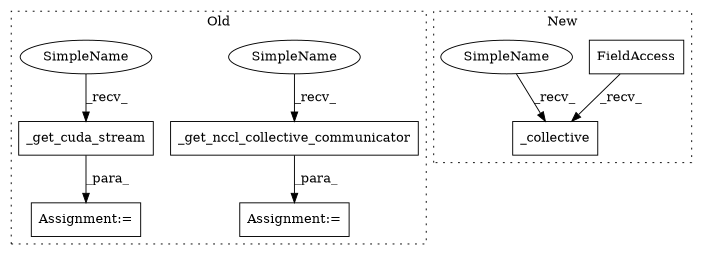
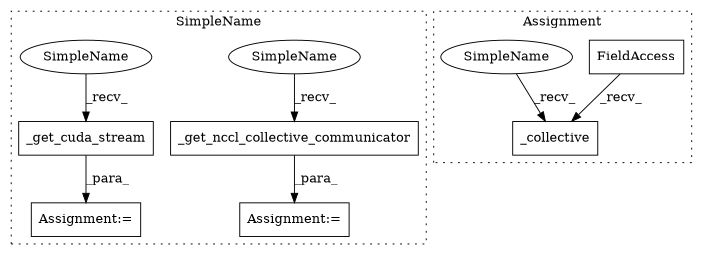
  digraph {
    node [a=32 l=4 shape=box]
    n1 [l=35 label=_get_nccl_collective_communicator s=6857]
    n2 [l=18 label=_get_cuda_stream s=6910]
    n3 [a=7 l=1 label="Assignment:=" s=6851]
    n4 [a=7 l=1 label="Assignment:=" s=6904]
    n5 [a=42 label=SimpleName s=6852 shape=ellipse]
    n6 [a=42 label=SimpleName s=6905 shape=ellipse]
    n7 [l="12,1" label=_collective s="7986,8057"]
    n8 [a=22 l=13 label=FieldAccess s=8029]
    n9 [a=42 label=SimpleName s=7981 shape=ellipse]
    subgraph cluster_1 {
-     label=Old
+     label=SimpleName
      style=dotted
      n1
      n2
      n3
      n4
      n5
      n6
    }
    subgraph cluster_2 {
-     label=New
+     label=Assignment
      style=dotted
      n7
      n8
      n9
    }
    n1 -> n3 [label=_para_]
    n2 -> n4 [label=_para_]
    n5 -> n1 [label=_recv_]
    n6 -> n2 [label=_recv_]
    n8 -> n7 [label=_recv_]
    n9 -> n7 [label=_recv_]
  }
